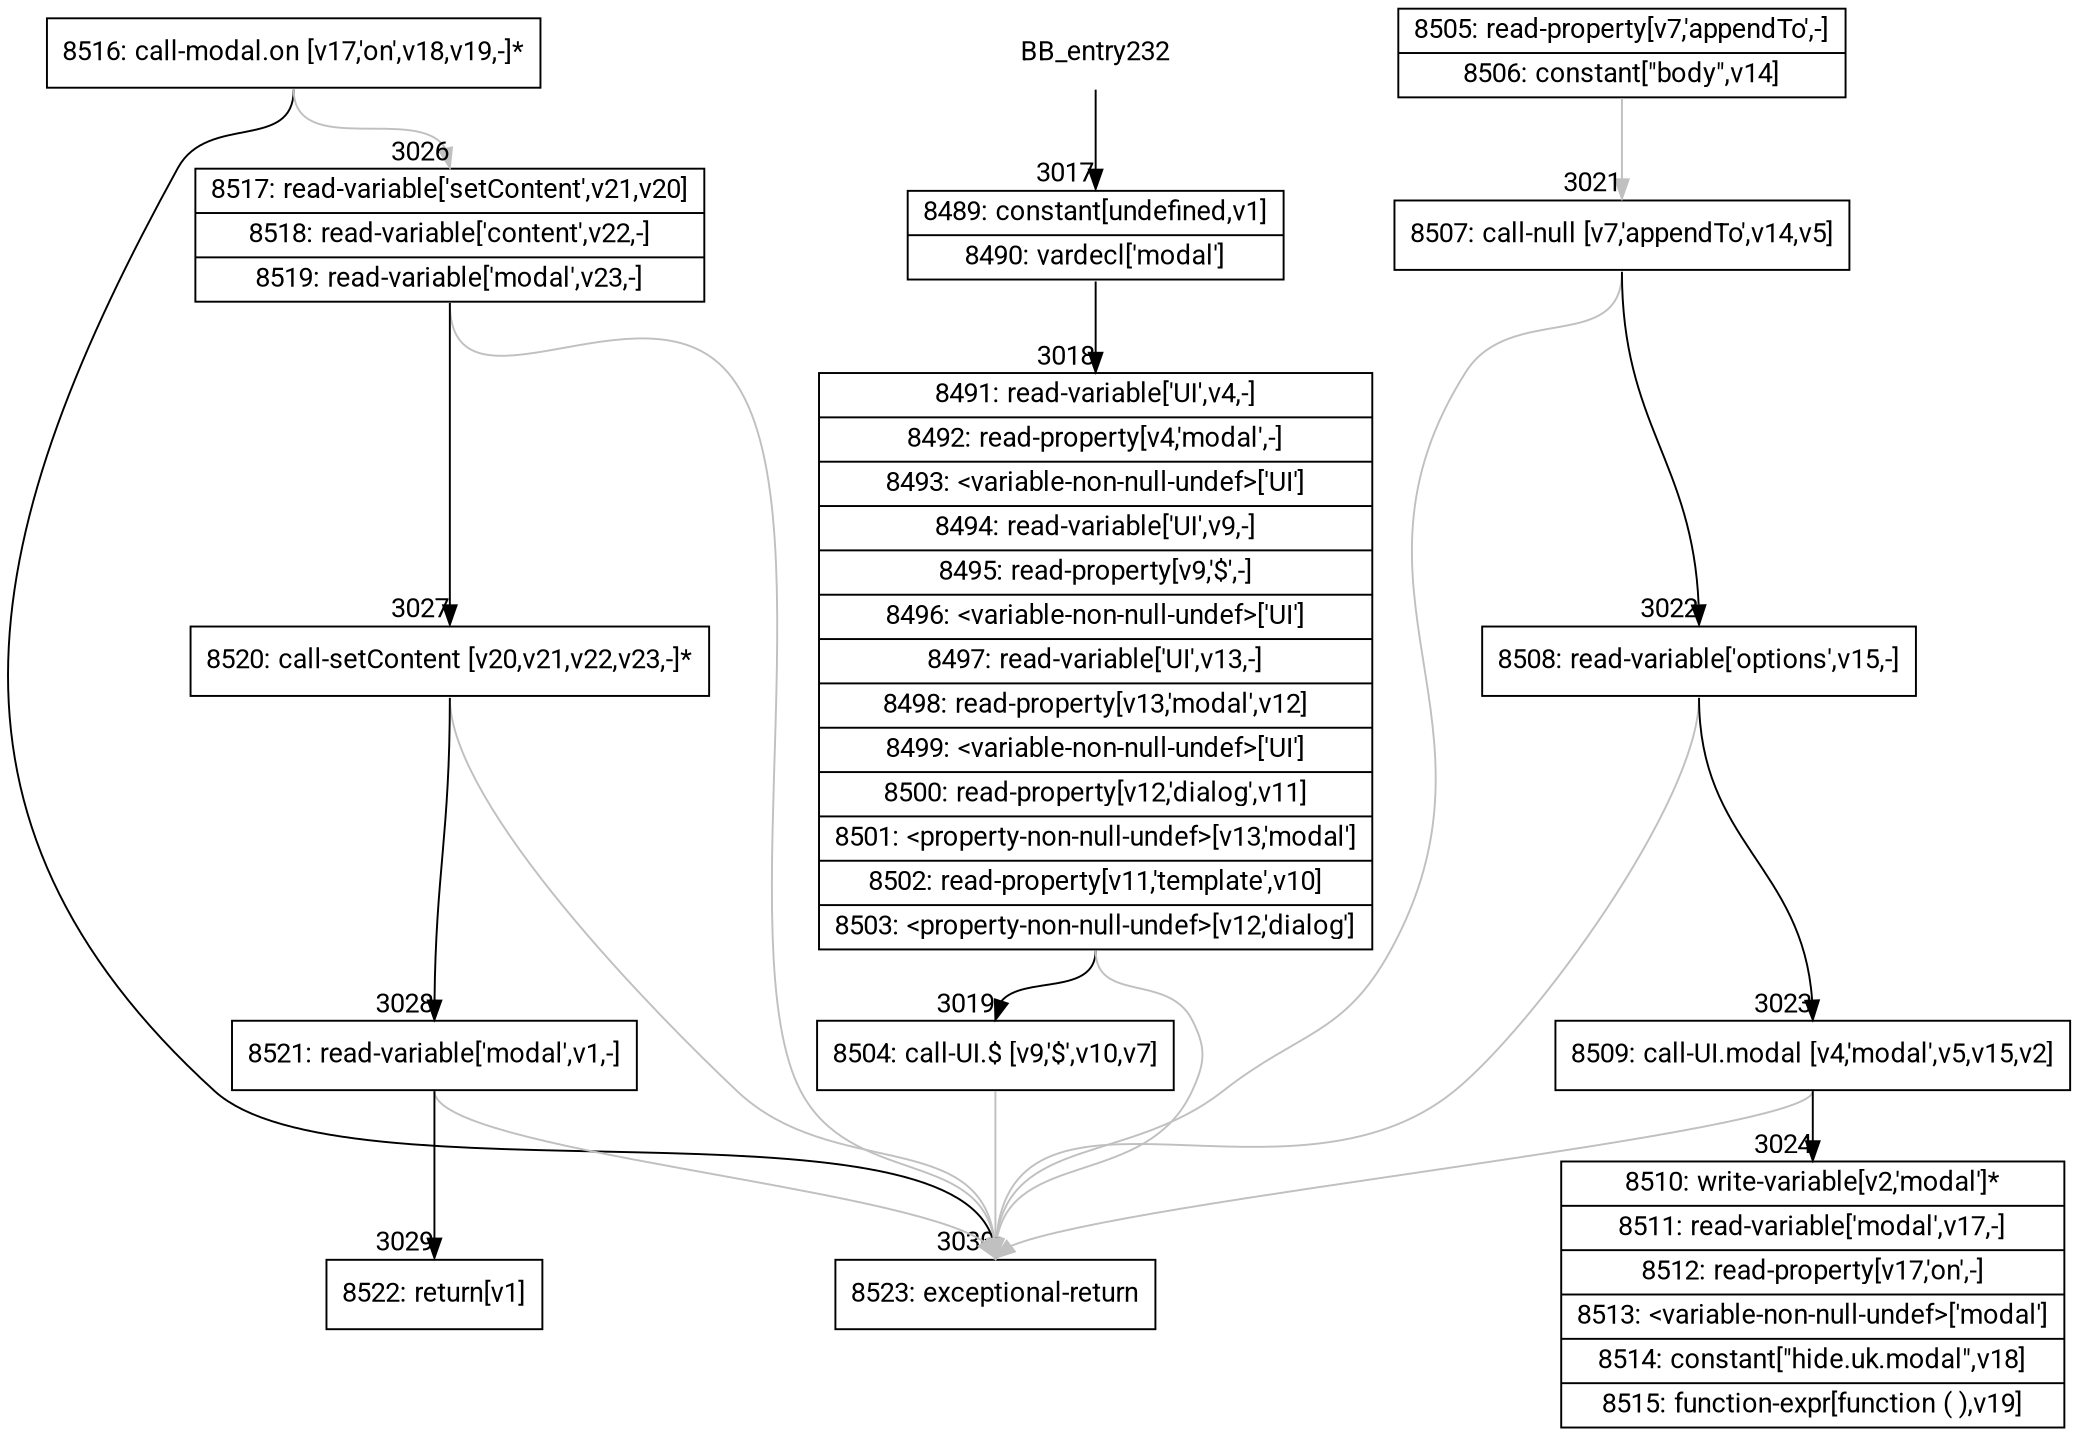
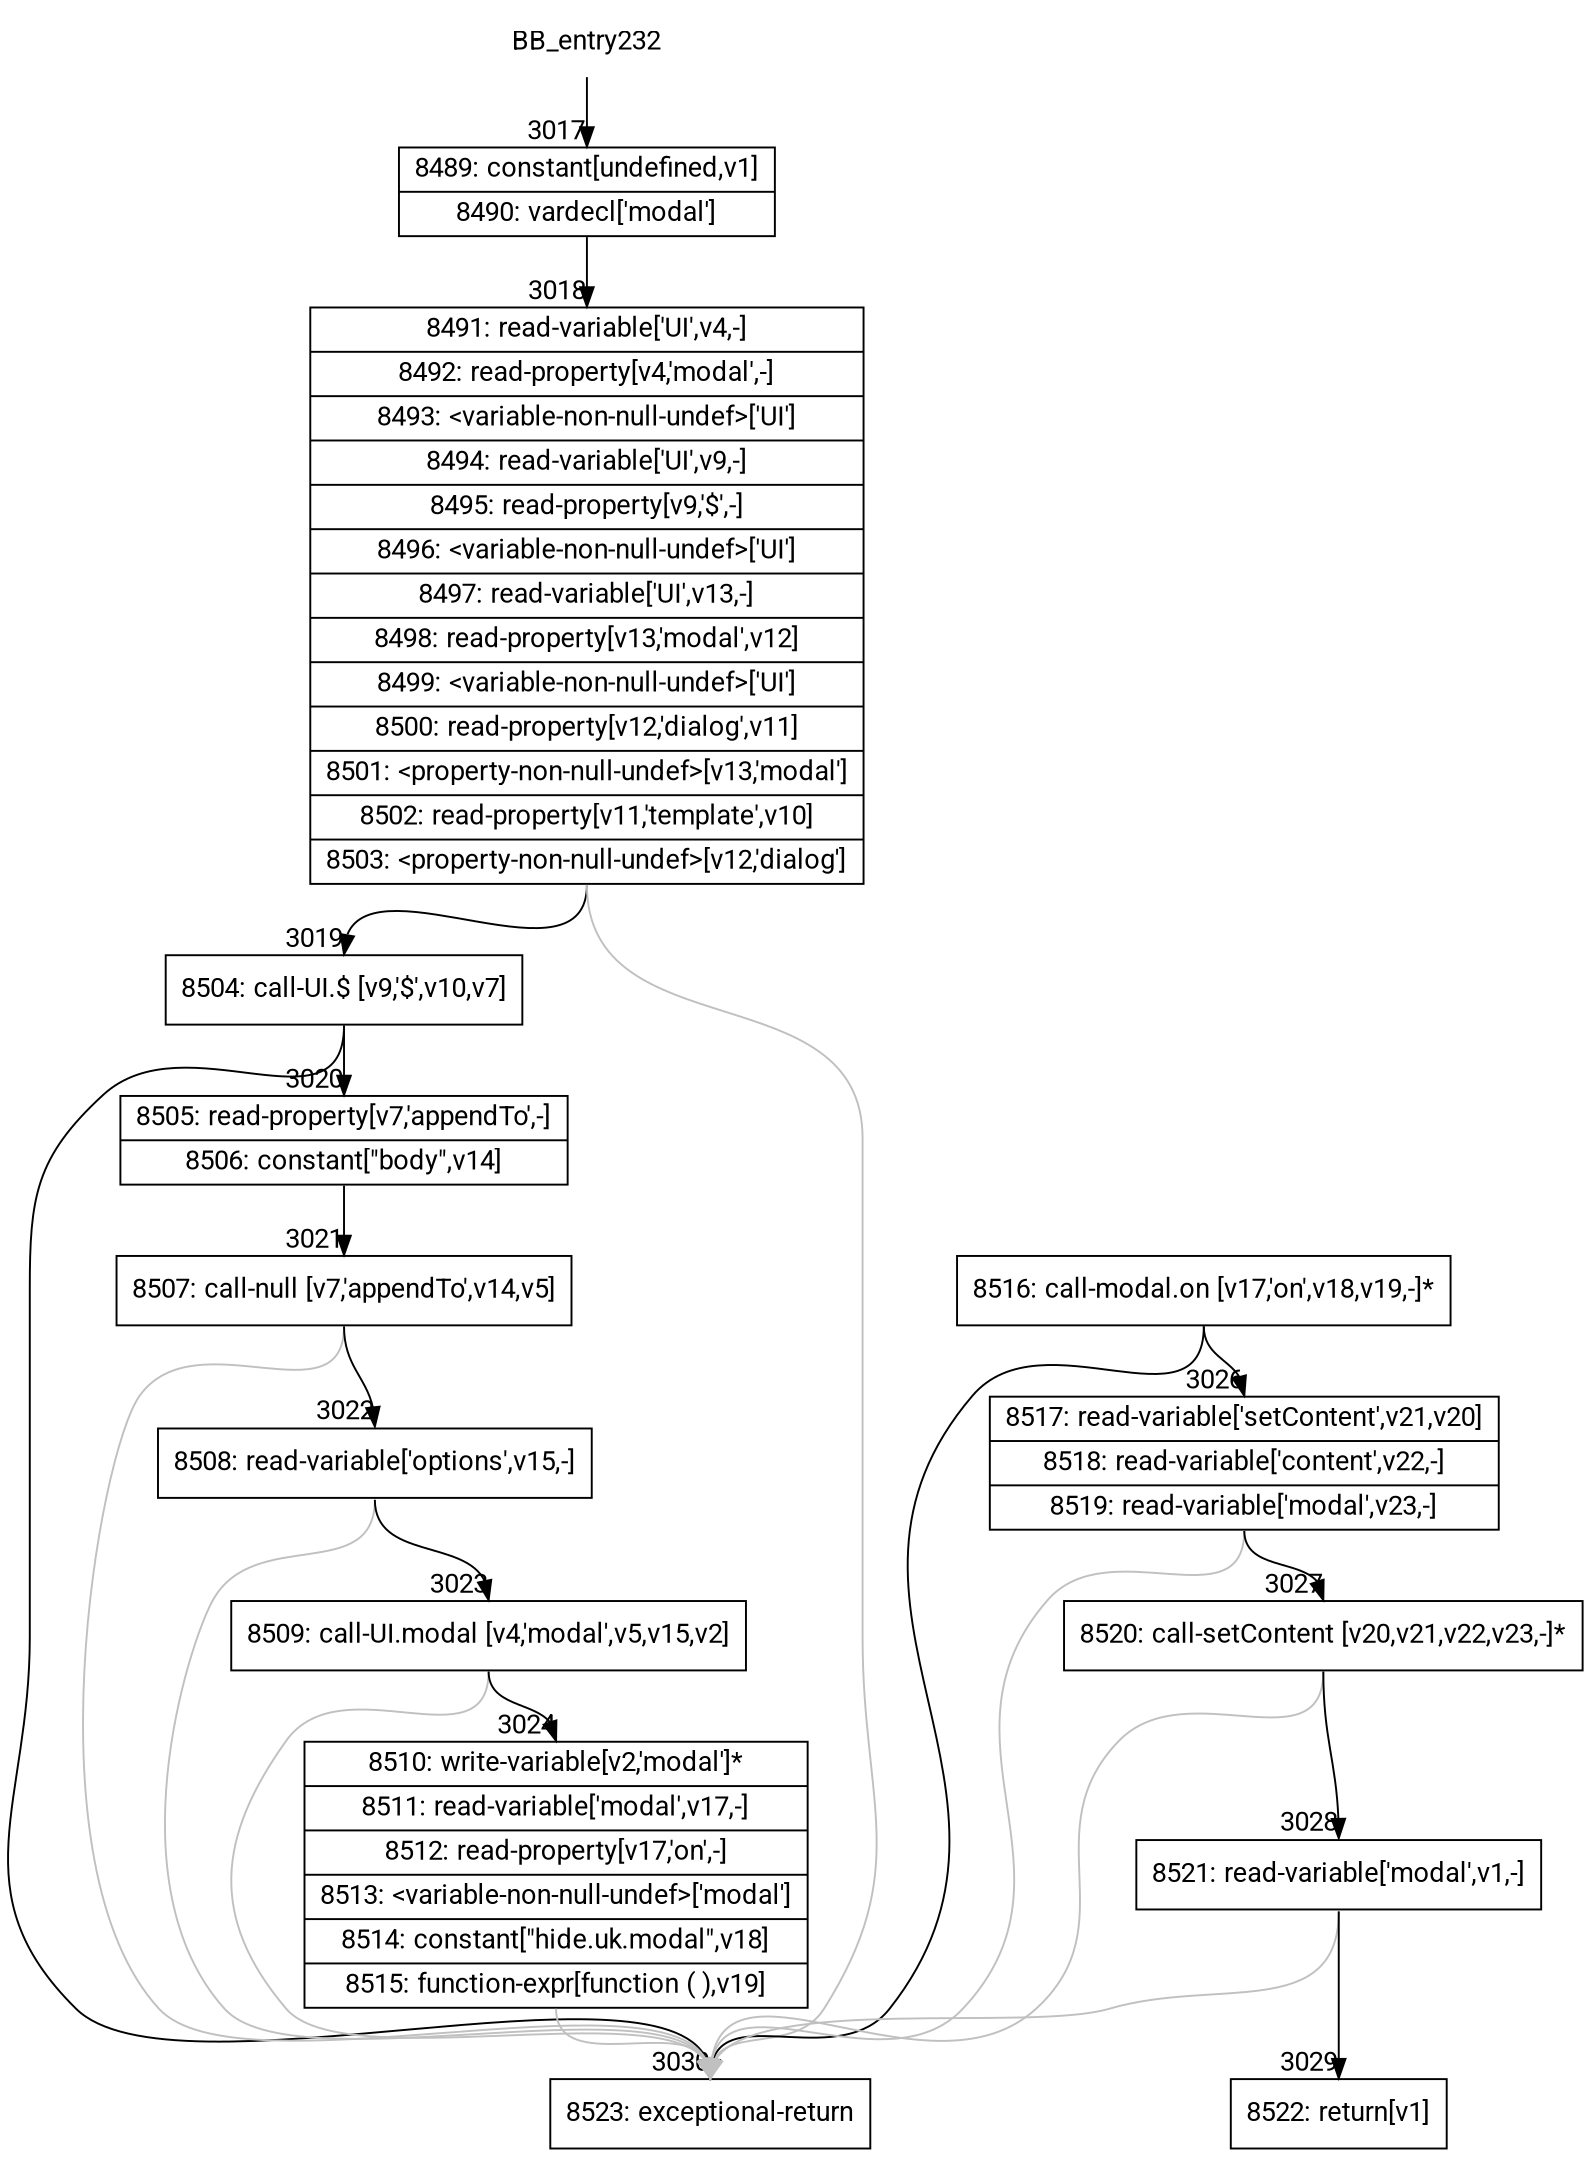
  digraph {
    fontname=Roboto
    rankdir=TD
    node [fontname=Roboto shape=record]
    edge [fontname=Roboto headport=n tailport=s]
    n1 [label=BB_entry232 shape=none]
    n2 [label="{8489: constant[undefined,v1]|8490: vardecl['modal']}"]
    n3 [label="{8491: read-variable['UI',v4,-]|8492: read-property[v4,'modal',-]|8493: \<variable-non-null-undef\>['UI']|8494: read-variable['UI',v9,-]|8495: read-property[v9,'$',-]|8496: \<variable-non-null-undef\>['UI']|8497: read-variable['UI',v13,-]|8498: read-property[v13,'modal',v12]|8499: \<variable-non-null-undef\>['UI']|8500: read-property[v12,'dialog',v11]|8501: \<property-non-null-undef\>[v13,'modal']|8502: read-property[v11,'template',v10]|8503: \<property-non-null-undef\>[v12,'dialog']}"]
    n4 [label="{8504: call-UI.$ [v9,'$',v10,v7]}"]
    n5 [label="{8523: exceptional-return}"]
    n6 [label="{8505: read-property[v7,'appendTo',-]|8506: constant[\"body\",v14]}"]
    n7 [label="{8507: call-null [v7,'appendTo',v14,v5]}"]
    n8 [label="{8508: read-variable['options',v15,-]}"]
    n9 [label="{8509: call-UI.modal [v4,'modal',v5,v15,v2]}"]
    n10 [label="{8510: write-variable[v2,'modal']*|8511: read-variable['modal',v17,-]|8512: read-property[v17,'on',-]|8513: \<variable-non-null-undef\>['modal']|8514: constant[\"hide.uk.modal\",v18]|8515: function-expr[function ( ),v19]}"]
    n11 [label="{8516: call-modal.on [v17,'on',v18,v19,-]*}"]
    n12 [label="{8517: read-variable['setContent',v21,v20]|8518: read-variable['content',v22,-]|8519: read-variable['modal',v23,-]}"]
    n13 [label="{8520: call-setContent [v20,v21,v22,v23,-]*}"]
    n14 [label="{8521: read-variable['modal',v1,-]}"]
    n15 [label="{8522: return[v1]}"]
    n1 -> n2 [headlabel="    3017"]
    n2 -> n3 [headlabel="      3018"]
    n3 -> n4 [headlabel="      3019"]
    n3 -> n5 [color=gray headlabel="      3030"]
-   n4 -> n5 [color=gray]
-   n6 -> n7 [headlabel="      3021" color=gray]
+   n4 -> n5 [color=black]
+   n4 -> n6 [headlabel="      3020"]
+   n6 -> n7 [headlabel="      3021"]
    n7 -> n5 [color=gray]
    n7 -> n8 [headlabel="      3022"]
    n8 -> n5 [color=gray]
    n8 -> n9 [headlabel="      3023"]
    n9 -> n5 [color=gray]
    n9 -> n10 [headlabel="      3024"]
+   n10 -> n5 [color=gray]
    n11 -> n5 [color=black]
-   n11 -> n12 [headlabel="      3026" color=gray]
+   n11 -> n12 [headlabel="      3026"]
    n12 -> n5 [color=gray]
    n12 -> n13 [headlabel="      3027"]
    n13 -> n5 [color=gray]
    n13 -> n14 [headlabel="      3028"]
    n14 -> n5 [color=gray]
    n14 -> n15 [headlabel="      3029"]
  }
